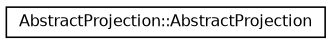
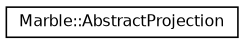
  digraph {
    rankdir=TB
-   n1 [color=black fillcolor=white fontname=Helvetica fontsize=10 height=0.2 label="AbstractProjection::AbstractProjection" shape=record style=filled width=0.4]
+   n1 [color=black fillcolor=white fontname=Helvetica fontsize=10 height=0.2 label="Marble::AbstractProjection" shape=record style=filled width=0.4]
  }
